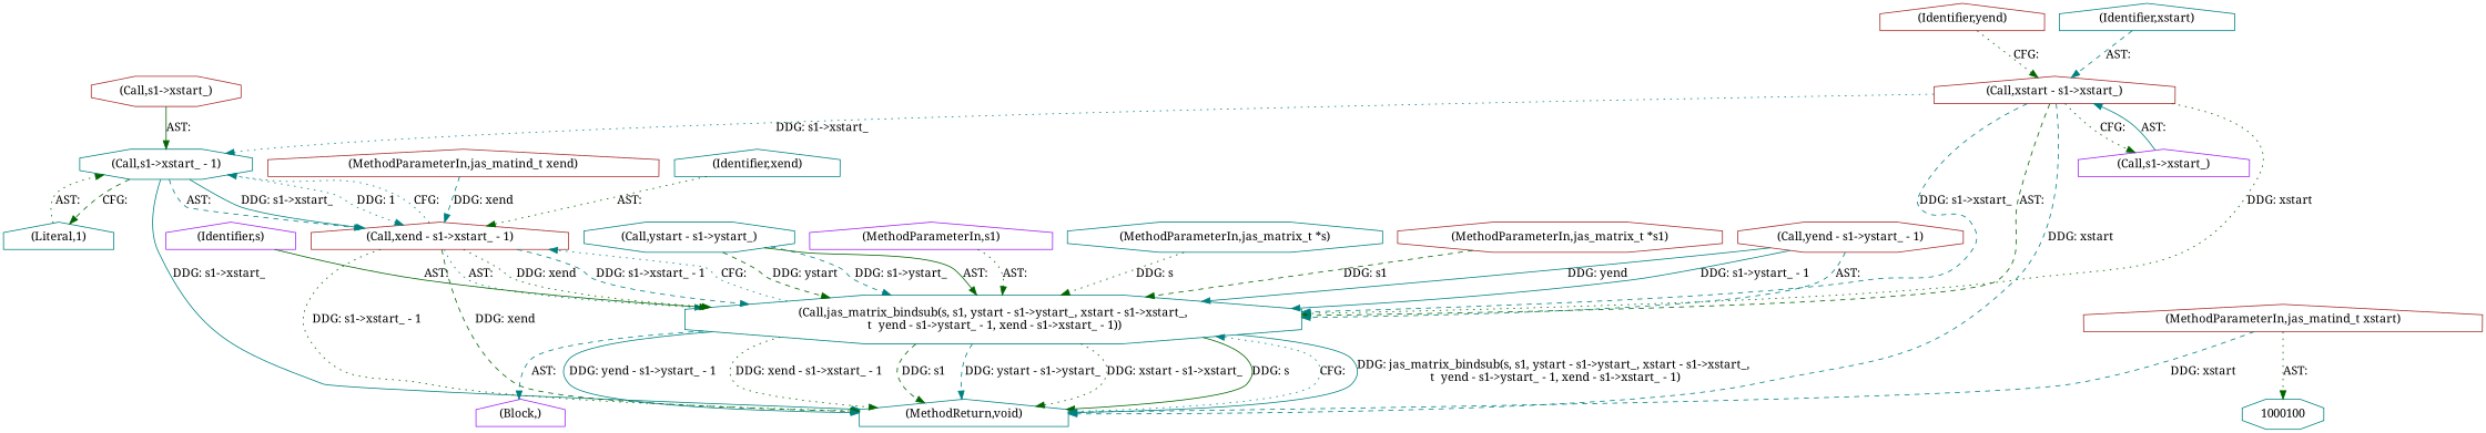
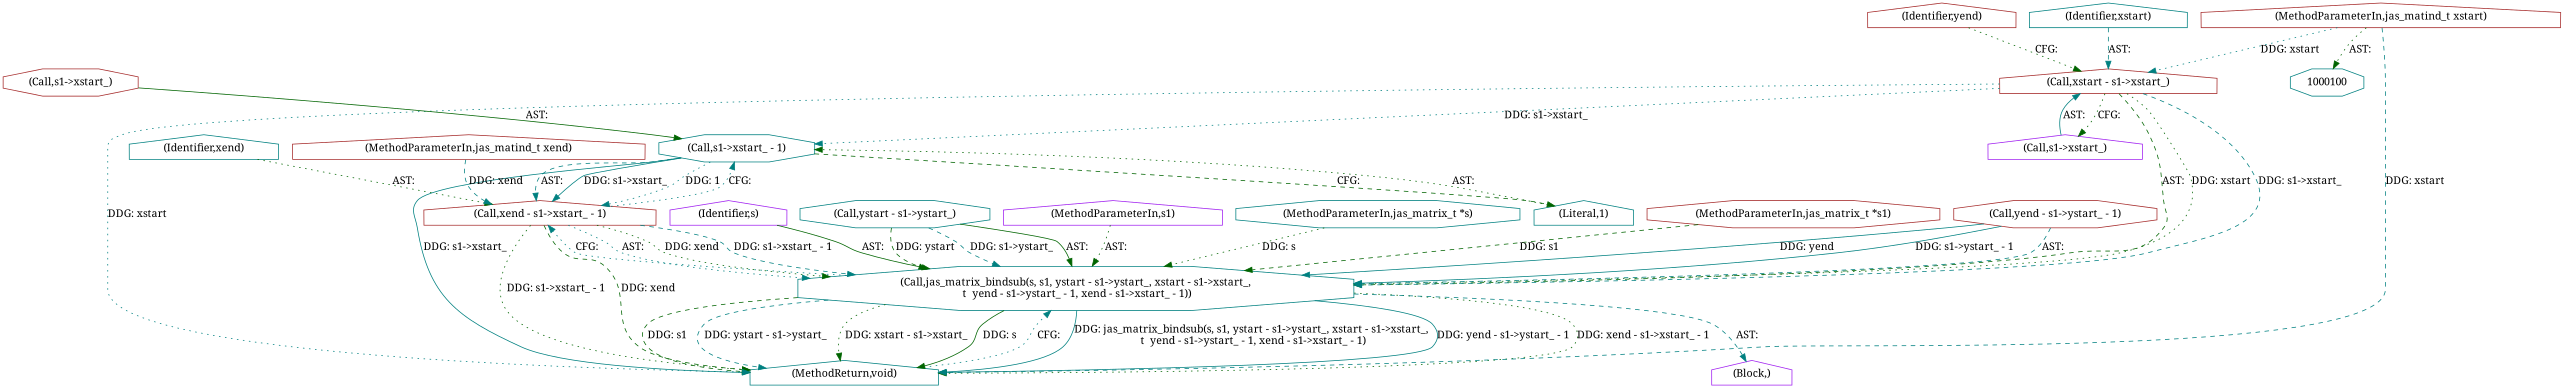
  digraph {
    fontname="Noto Serif"
    node [color=teal fontname="Noto Serif" shape=house]
    edge [color=teal fontname="Noto Serif" style=dotted]
    n1 [label="(Call,s1->xstart_ - 1)" shape=octagon]
    n2 [color=brown label="(Call,xend - s1->xstart_ - 1)"]
    n3 [label="(MethodReturn,void)"]
    n4 [label="(Literal,1)"]
    n5 [label="(Call,jas_matrix_bindsub(s, s1, ystart - s1->ystart_, xstart - s1->xstart_,\n \t  yend - s1->ystart_ - 1, xend - s1->xstart_ - 1))" shape=octagon]
    n6 [color=brown label="(Call,xstart - s1->xstart_)"]
    n7 [color=purple label="(Call,s1->xstart_)"]
    n8 [color=purple label="(Block,)"]
    n9 [color=brown label="(MethodParameterIn,jas_matind_t xstart)"]
    1000100 [shape=octagon]
    n11 [color=brown label="(Identifier,yend)"]
    n12 [label="(Identifier,xstart)"]
    n13 [color=purple label="(Identifier,s)"]
    n14 [label="(Call,ystart - s1->ystart_)" shape=octagon]
    n15 [color=purple label="(MethodParameterIn,s1)"]
    n16 [label="(MethodParameterIn,jas_matrix_t *s)" shape=octagon]
    n17 [label="(Identifier,xend)"]
    n18 [color=brown label="(Call,s1->xstart_)" shape=octagon]
    n19 [color=brown label="(MethodParameterIn,jas_matrix_t *s1)" shape=octagon]
    n20 [color=brown label="(MethodParameterIn,jas_matind_t xend)"]
    n21 [color=brown label="(Call,yend - s1->ystart_ - 1)" shape=octagon]
    n1 -> n2 [label="AST: " style=dashed]
    n1 -> n2 [label="DDG: s1->xstart_" style=solid]
    n1 -> n2 [label="DDG: 1"]
    n1 -> n3 [label="DDG: s1->xstart_" style=solid]
    n1 -> n4 [color=darkgreen label="CFG: " style=dashed]
    n2 -> n1 [label="CFG: "]
    n2 -> n3 [color=darkgreen label="DDG: s1->xstart_ - 1"]
    n2 -> n3 [color=darkgreen label="DDG: xend" style=dashed]
    n2 -> n5 [label="AST: "]
    n2 -> n5 [color=darkgreen label="DDG: xend"]
    n2 -> n5 [label="DDG: s1->xstart_ - 1" style=dashed]
    n3 -> n5 [label="CFG: "]
    n4 -> n1 [color=darkgreen label="AST: "]
    n5 -> n2 [label="CFG: "]
    n5 -> n3 [label="DDG: jas_matrix_bindsub(s, s1, ystart - s1->ystart_, xstart - s1->xstart_,\n \t  yend - s1->ystart_ - 1, xend - s1->xstart_ - 1)" style=solid]
    n5 -> n3 [label="DDG: yend - s1->ystart_ - 1" style=solid]
    n5 -> n3 [color=darkgreen label="DDG: xend - s1->xstart_ - 1"]
    n5 -> n3 [color=darkgreen label="DDG: s1" style=dashed]
    n5 -> n3 [label="DDG: ystart - s1->ystart_" style=dashed]
    n5 -> n3 [color=darkgreen label="DDG: xstart - s1->xstart_"]
    n5 -> n3 [color=darkgreen label="DDG: s" style=solid]
    n5 -> n8 [label="AST: " style=dashed]
    n6 -> n1 [label="DDG: s1->xstart_"]
-   n6 -> n3 [label="DDG: xstart" style=dashed]
+   n6 -> n3 [label="DDG: xstart"]
    n6 -> n5 [color=darkgreen label="AST: " style=dashed]
    n6 -> n5 [color=darkgreen label="DDG: xstart"]
    n6 -> n5 [label="DDG: s1->xstart_" style=dashed]
    n6 -> n7 [color=darkgreen label="CFG: "]
    n7 -> n6 [label="AST: " style=solid]
    n9 -> n3 [label="DDG: xstart" style=dashed]
+   n9 -> n6 [label="DDG: xstart"]
    n9 -> 1000100 [color=darkgreen label="AST: "]
    n11 -> n6 [color=darkgreen label="CFG: "]
    n12 -> n6 [label="AST: " style=dashed]
    n13 -> n5 [color=darkgreen label="AST: " style=solid]
    n14 -> n5 [color=darkgreen label="AST: " style=solid]
    n14 -> n5 [color=darkgreen label="DDG: ystart" style=dashed]
    n14 -> n5 [label="DDG: s1->ystart_" style=dashed]
    n15 -> n5 [color=darkgreen label="AST: "]
    n16 -> n5 [color=darkgreen label="DDG: s"]
    n17 -> n2 [color=darkgreen label="AST: "]
    n18 -> n1 [color=darkgreen label="AST: " style=solid]
    n19 -> n5 [color=darkgreen label="DDG: s1" style=dashed]
    n20 -> n2 [label="DDG: xend" style=dashed]
    n21 -> n5 [label="AST: " style=dashed]
    n21 -> n5 [label="DDG: yend" style=solid]
    n21 -> n5 [label="DDG: s1->ystart_ - 1" style=solid]
  }
